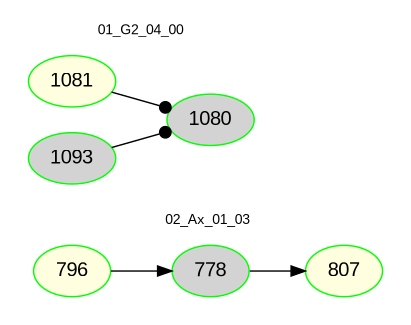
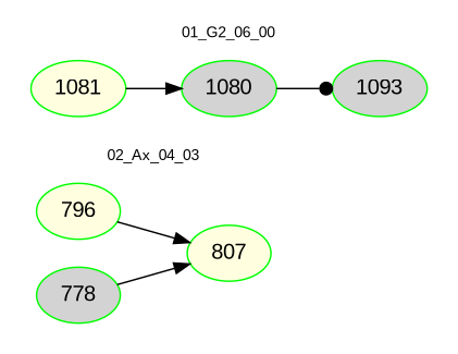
  digraph {
    fontname="Liberation Sans"
    rankdir=LR
    node [color=green fillcolor=lightyellow fontname="Liberation Sans" style=filled]
    edge [arrowhead=normal color=black fontname="Liberation Sans"]
    n1 [label=796]
    n2 [fillcolor=lightgrey label=778]
    n3 [label=807]
    n4 [label=1081]
    n5 [fillcolor=lightgrey label=1080]
    n6 [fillcolor=lightgrey label=1093]
    subgraph cluster_1 {
      color=white
      fontsize=10
-     label="02_Ax_01_03"
+     label="02_Ax_04_03"
      n1
      n2
      n3
    }
    subgraph cluster_2 {
      color=white
      fontsize=10
-     label="01_G2_04_00"
+     label="01_G2_06_00"
      n4
      n5
      n6
    }
-   n1 -> n2
+   n1 -> n3
    n2 -> n3
-   n4 -> n5 [arrowhead=dot]
-   n6 -> n5 [arrowhead=dot]
+   n4 -> n5
+   n5 -> n6 [arrowhead=dot]
  }
